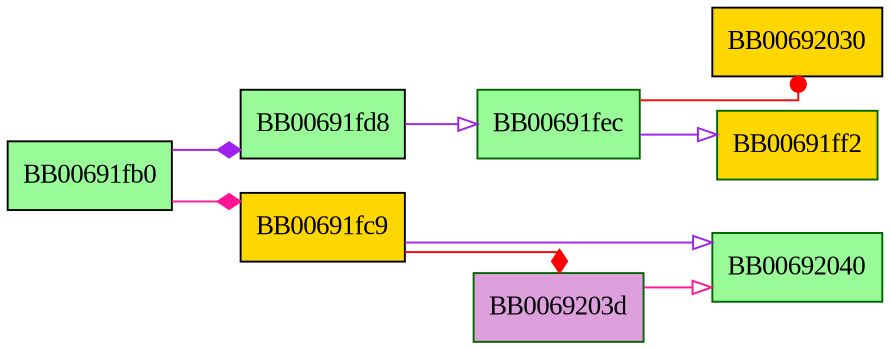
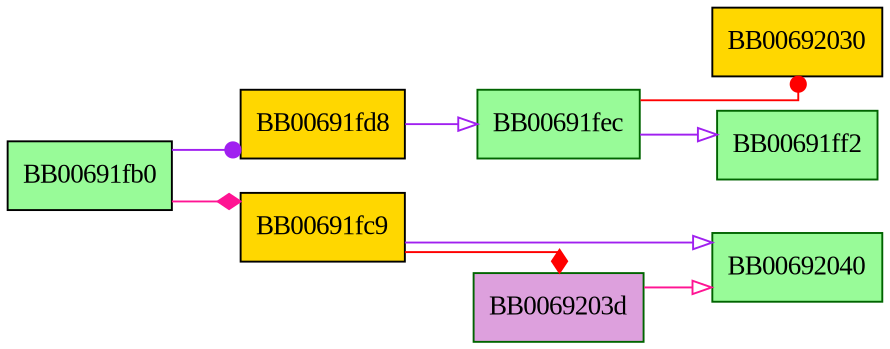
  digraph {
    fontname="Liberation Serif"
    rankdir=LR
    splines=ortho
    node [color=black fillcolor=palegreen fontname="Liberation Serif" shape=box style=filled]
    edge [arrowhead=onormal color=purple fontname="Liberation Serif"]
    BB00691fb0
-   BB00691fd8
+   BB00691fd8 [fillcolor=gold]
    BB00691fc9 [fillcolor=gold]
    BB00691fec [color=darkgreen]
    BB00692040 [color=darkgreen]
    BB0069203d [color=darkgreen fillcolor=plum]
    BB00692030 [fillcolor=gold]
-   BB00691ff2 [color=darkgreen fillcolor=gold]
-   BB00691fb0 -> BB00691fd8 [arrowhead=diamond]
+   BB00691ff2 [color=darkgreen]
+   BB00691fb0 -> BB00691fd8 [arrowhead=dot]
    BB00691fb0 -> BB00691fc9 [arrowhead=diamond color=deeppink]
    BB00691fd8 -> BB00691fec
    BB00691fc9 -> BB00692040
    BB00691fc9 -> BB0069203d [arrowhead=diamond color=red]
    BB00691fec -> BB00692030 [arrowhead=dot color=red]
    BB00691fec -> BB00691ff2
    BB0069203d -> BB00692040 [color=deeppink]
  }
